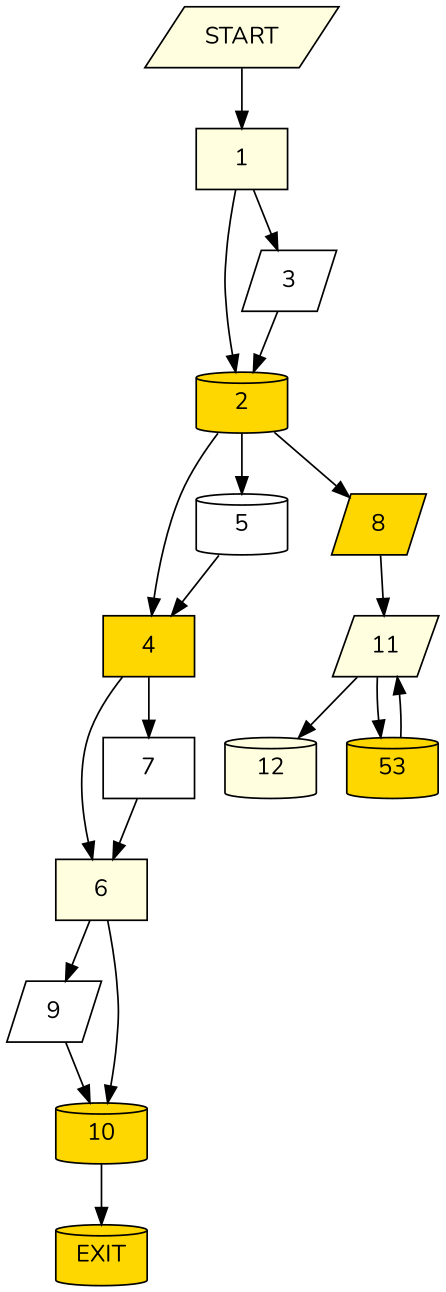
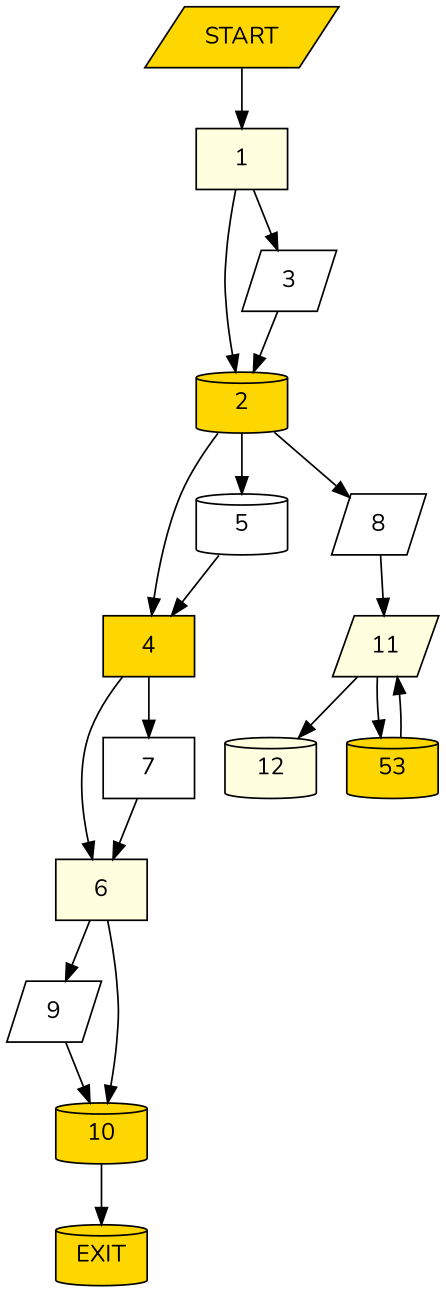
  digraph {
    fontname=Nunito
    node [fillcolor=gold fontname=Nunito shape=cylinder style=filled]
    edge [fontname=Nunito]
-   n1 [fillcolor=lightyellow label=START shape=parallelogram]
+   n1 [label=START shape=parallelogram]
    1 [fillcolor=lightyellow shape=box]
    2
    3 [fillcolor=white shape=parallelogram]
    n5 [label=EXIT]
    4 [shape=box]
    5 [fillcolor=white]
-   8 [shape=parallelogram]
+   8 [fillcolor=white shape=parallelogram]
    6 [fillcolor=lightyellow shape=box]
    7 [fillcolor=white shape=box]
    9 [fillcolor=white shape=parallelogram]
    10
    11 [fillcolor=lightyellow shape=parallelogram]
    12 [fillcolor=lightyellow]
    n15 [label=53]
    n1 -> 1
    1 -> 2
    1 -> 3
    2 -> 4
    2 -> 5
    2 -> 8
    3 -> 2
    4 -> 6
    4 -> 7
    5 -> 4
    8 -> 11
    6 -> 9
    6 -> 10
    7 -> 6
    9 -> 10
    10 -> n5
    11 -> 12
    11 -> n15
    n15 -> 11
  }
